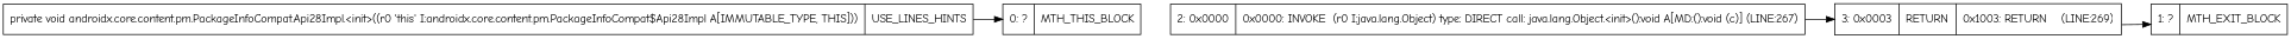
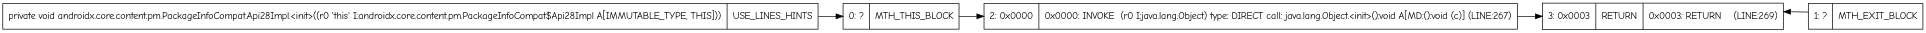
  digraph {
    fontname="Comic Neue"
    rankdir=LR
    node [fontname="Comic Neue" shape=record]
    edge [fontname="Comic Neue"]
    n1 [label="{0\:\ ?|MTH_THIS_BLOCK\l}"]
    n2 [label="{2\:\ 0x0000|0x0000: INVOKE  (r0 I:java.lang.Object) type: DIRECT call: java.lang.Object.\<init\>():void A[MD:():void (c)] (LINE:267)\l}"]
-   n3 [label="{3\:\ 0x0003|RETURN\l|0x1003: RETURN    (LINE:269)\l}"]
+   n3 [label="{3\:\ 0x0003|RETURN\l|0x0003: RETURN    (LINE:269)\l}"]
    n4 [label="{1\:\ ?|MTH_EXIT_BLOCK\l}"]
    n5 [label="{private void androidx.core.content.pm.PackageInfoCompat.Api28Impl.\<init\>((r0 'this' I:androidx.core.content.pm.PackageInfoCompat$Api28Impl A[IMMUTABLE_TYPE, THIS]))  | USE_LINES_HINTS\l}"]
+   n1 -> n2
    n2 -> n3
-   n3 -> n4
+   n4 -> n3
    n5 -> n1
  }
